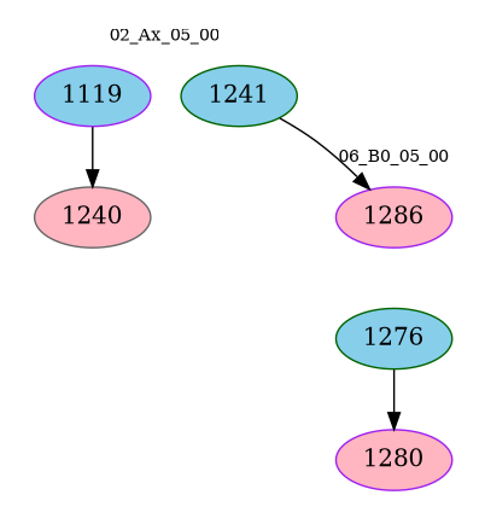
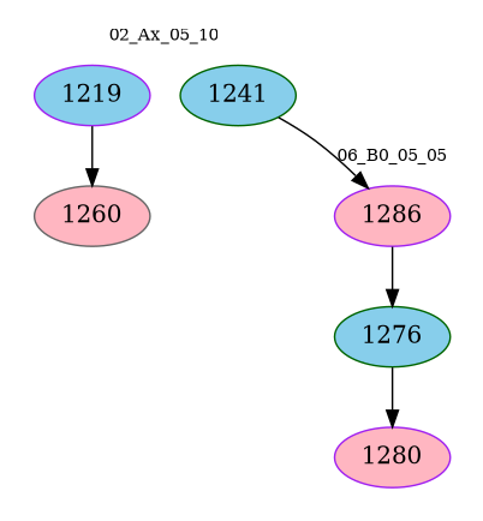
  digraph {
    node [color=purple fillcolor=skyblue style=filled]
    edge [color=black]
    n1 [color=darkgreen label=1241]
-   n2 [label=1119]
-   n3 [color=gray40 fillcolor=lightpink label=1240]
+   n2 [label=1219]
+   n3 [color=gray40 fillcolor=lightpink label=1260]
    n4 [fillcolor=lightpink label=1286]
    n5 [color=darkgreen label=1276]
    n6 [fillcolor=lightpink label=1280]
    subgraph cluster_1 {
      color=white
      fontsize=10
-     label="02_Ax_05_00"
+     label="02_Ax_05_10"
      n1
      n2
      n3
    }
    subgraph cluster_2 {
      color=white
      fontsize=10
-     label="06_B0_05_00"
+     label="06_B0_05_05"
      n4
      n5
      n6
    }
    n1 -> n4
    n2 -> n3
+   n4 -> n5
    n5 -> n6
  }
